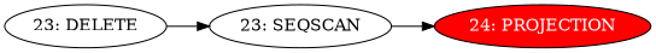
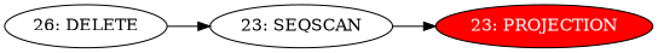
  digraph {
    rankdir=LR
    n1 [label="23: SEQSCAN"]
-   n2 [fillcolor=red fontcolor=white label="24: PROJECTION" style=filled]
-   n3 [label="23: DELETE"]
+   n2 [fillcolor=red fontcolor=white label="23: PROJECTION" style=filled]
+   n3 [label="26: DELETE"]
    n1 -> n2
    n3 -> n1
  }
